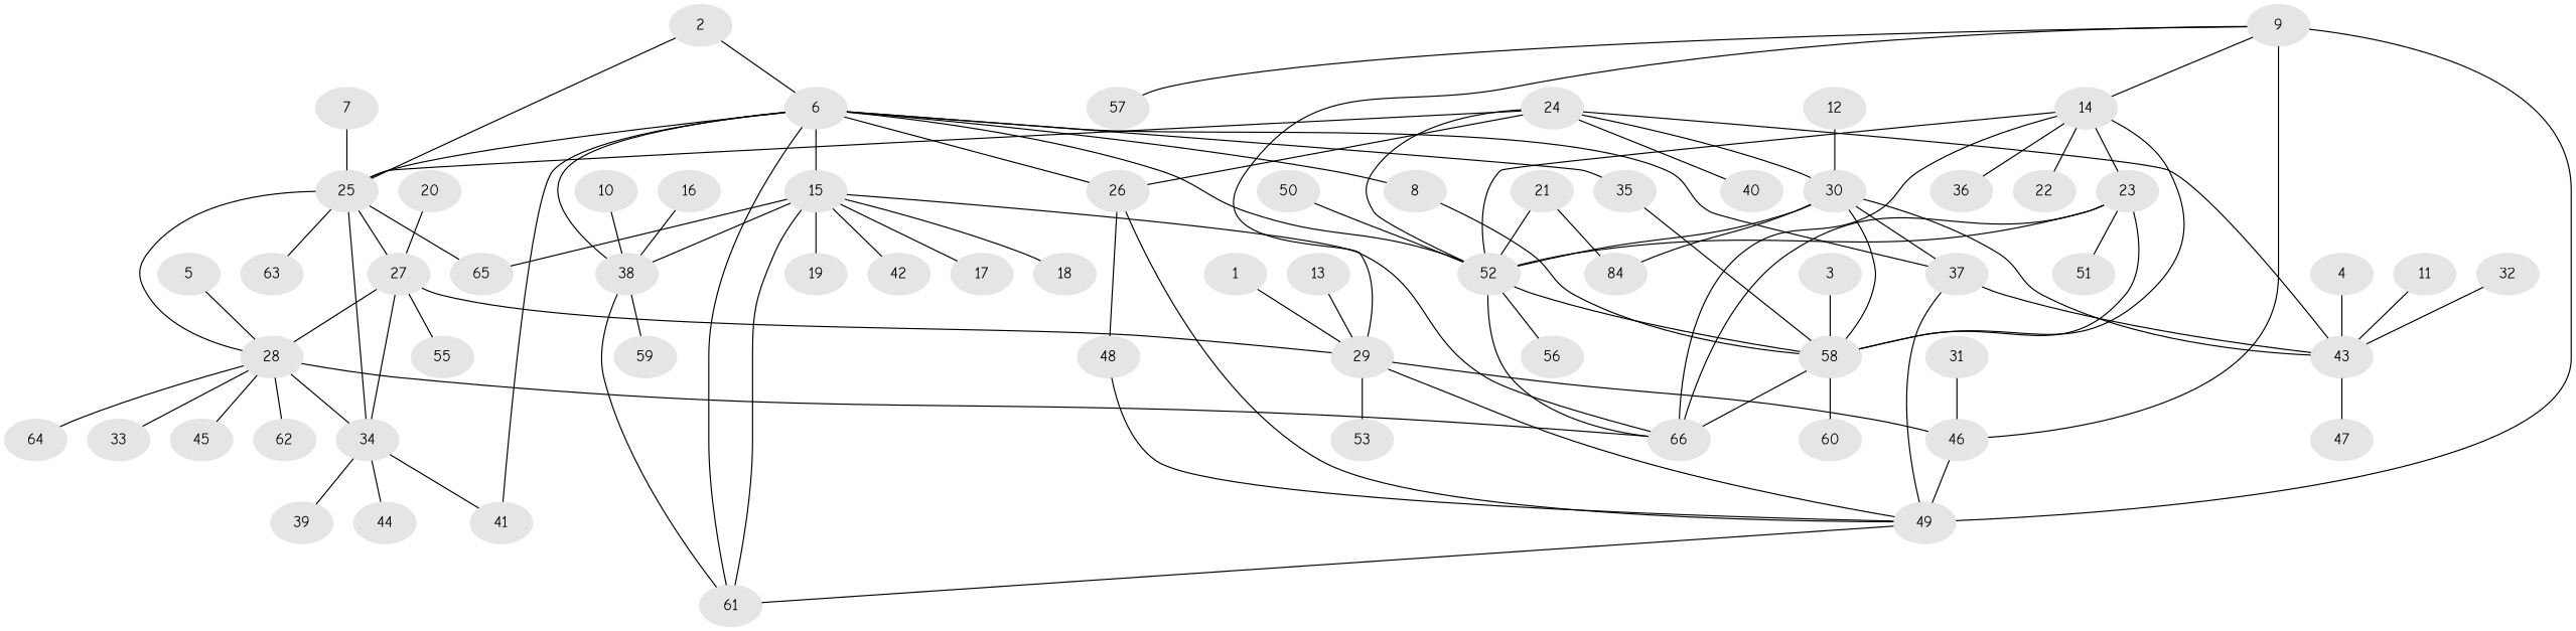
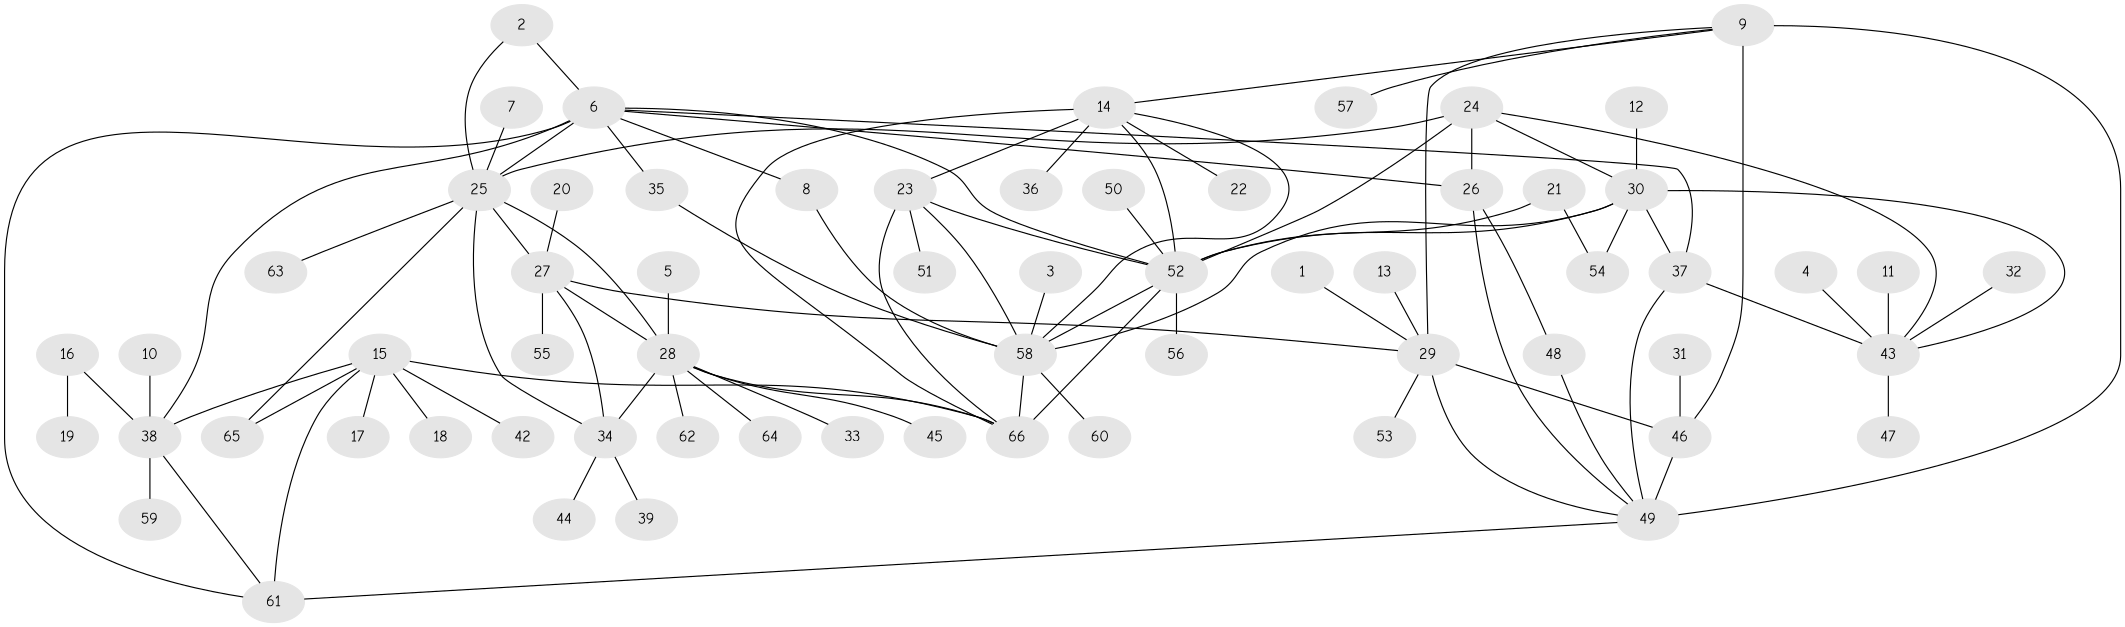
  graph {
    fontname="Comic Neue"
    node [color=gray90 fontname="Comic Neue" style=filled]
    edge [fontname="Comic Neue" weight=1.0]
    1
    29
    46
    49
    53
    2
    6
    25
    8
    15
    26
    35
    37
    38
-   41
    52
    61
    28
    65
    27
    34
    63
    3
    58
    66
    60
    4
    43
    47
    5
    33
    45
    62
    64
    17
    18
    19
    42
    48
    59
    56
    7
    9
    14
    57
    22
    23
    36
    10
    11
    12
    30
-   54 [label=84]
+   54
    13
    51
    16
    20
    55
    21
    24
-   40
    39
    44
    31
    32
    50
    1 -- 29
    29 -- 46 [weight=2.0]
    29 -- 49 [weight=2.0]
    29 -- 53
    46 -- 49 [weight=4.0]
    49 -- 61
    2 -- 6
    2 -- 25
    6 -- 25
    6 -- 8
-   6 -- 15 [weight=4.0]
    6 -- 26
    6 -- 35
    6 -- 37
    6 -- 38 [weight=2.0]
-   6 -- 41
    6 -- 52
    6 -- 61 [weight=2.0]
    25 -- 28
    25 -- 65
    25 -- 27
    25 -- 34 [weight=3.0]
    25 -- 63
    8 -- 58
    15 -- 38 [weight=2.0]
    15 -- 61 [weight=2.0]
    15 -- 65
    15 -- 66
    15 -- 17
    15 -- 18
-   15 -- 19
+   16 -- 19
    15 -- 42
    26 -- 49
    26 -- 48
    35 -- 58
    37 -- 49
    37 -- 43 [weight=4.0]
    38 -- 61
    38 -- 59
    52 -- 58
    52 -- 66
    52 -- 56
    28 -- 34 [weight=3.0]
    28 -- 66
    28 -- 33
    28 -- 45
    28 -- 62
    28 -- 64
    27 -- 29
    27 -- 28
    27 -- 34 [weight=3.0]
    27 -- 55
-   34 -- 41
    34 -- 39
    34 -- 44
    3 -- 58
    58 -- 66
    58 -- 60
    4 -- 43
    43 -- 47
    5 -- 28
    48 -- 49
    7 -- 25
    9 -- 29
    9 -- 46 [weight=2.0]
    9 -- 49 [weight=2.0]
    9 -- 14
    9 -- 57
    14 -- 52
    14 -- 58
    14 -- 66
    14 -- 22
    14 -- 23 [weight=2.0]
    14 -- 36
    23 -- 52 [weight=2.0]
    23 -- 58 [weight=2.0]
    23 -- 66 [weight=2.0]
    23 -- 51
    10 -- 38
    11 -- 43
    12 -- 30
    30 -- 37 [weight=2.0]
    30 -- 52
    30 -- 58
    30 -- 43 [weight=2.0]
    30 -- 54
    13 -- 29
    16 -- 38
    20 -- 27
    21 -- 52
    21 -- 54
    24 -- 25 [weight=2.0]
    24 -- 26
    24 -- 52
    24 -- 43 [weight=2.0]
    24 -- 30
-   24 -- 40
    31 -- 46
    32 -- 43
    50 -- 52
  }
